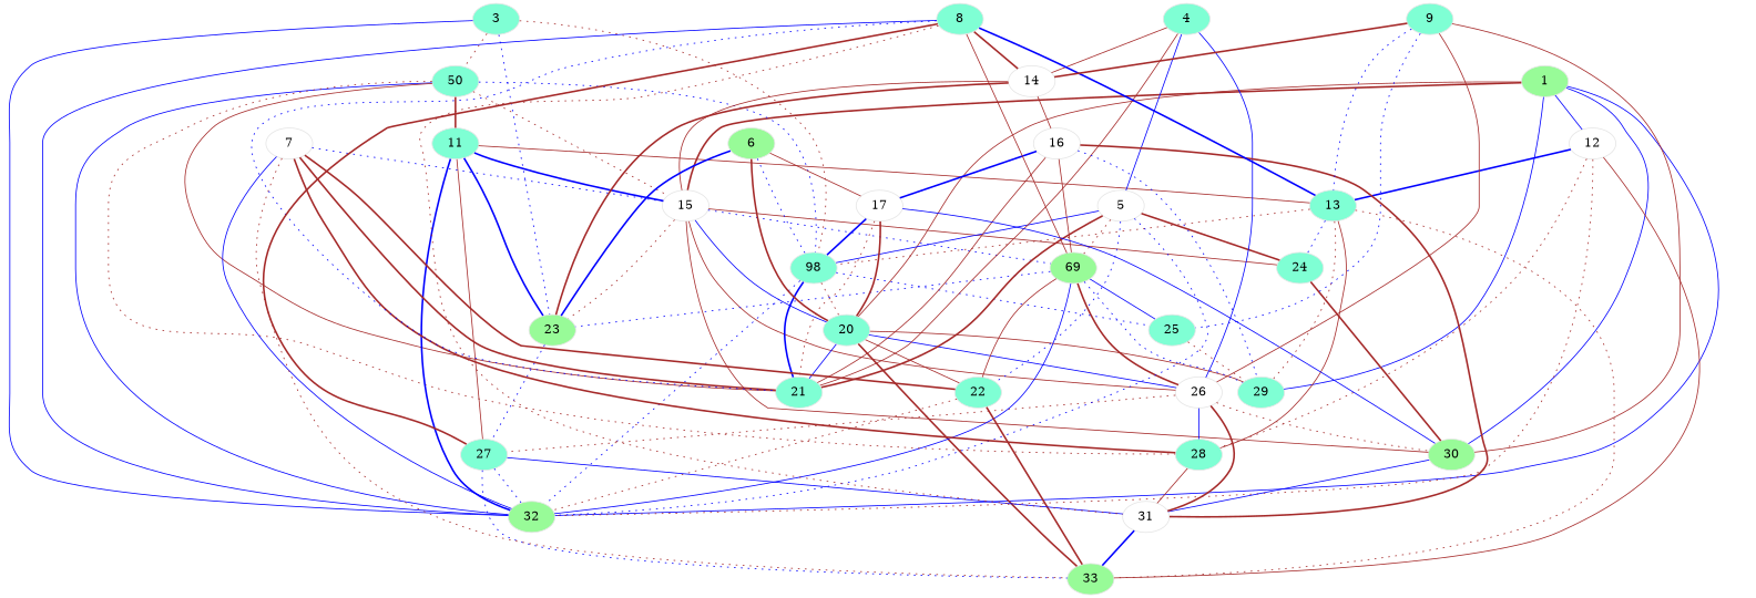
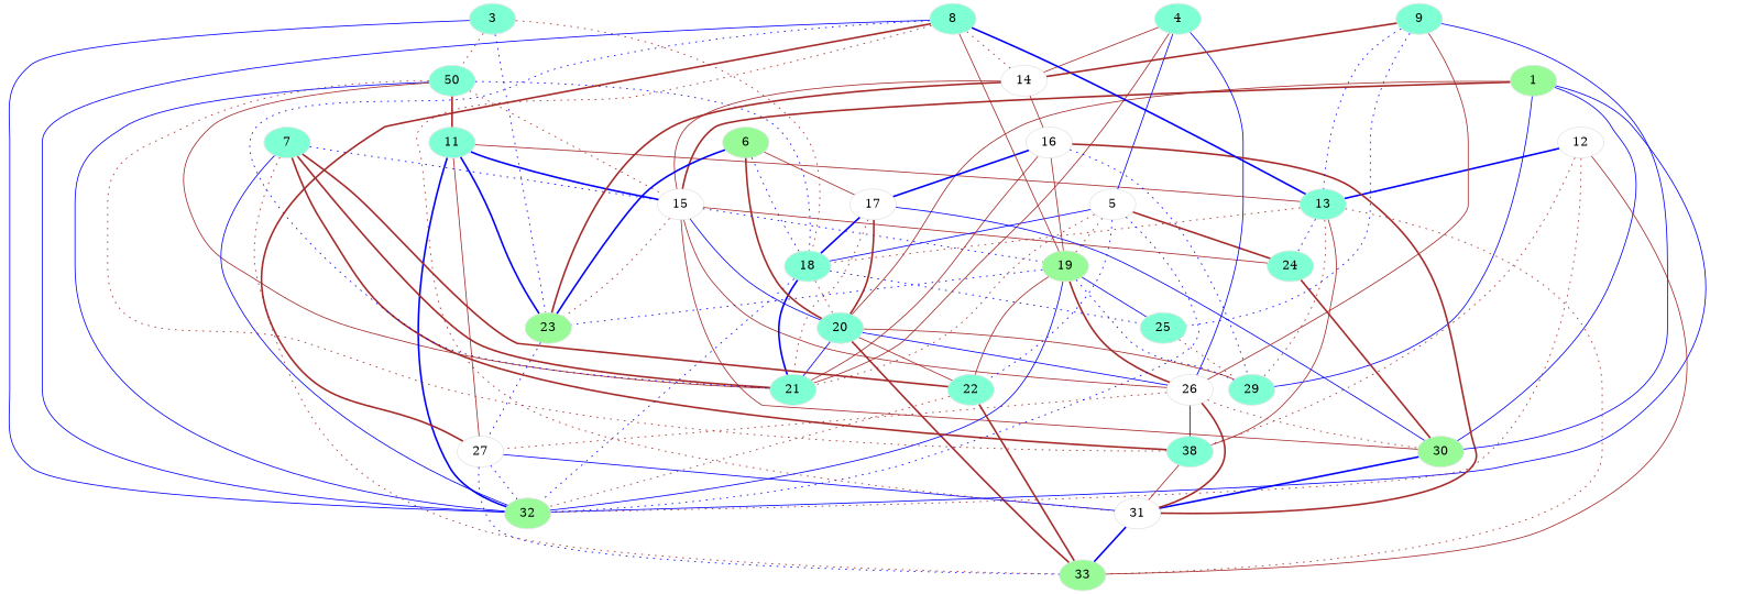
  graph {
    node [color=gray90 fillcolor=aquamarine style=filled]
    edge [color=brown style=solid weight=1.0]
    1 [fillcolor=palegreen]
    12 [fillcolor=white]
    15 [fillcolor=white]
    20
    29
    30 [fillcolor=palegreen]
    32 [fillcolor=palegreen]
    13
-   28
+   28 [label=38]
    33 [fillcolor=palegreen]
    23 [fillcolor=palegreen]
    26 [fillcolor=white]
-   19 [fillcolor=palegreen label=69]
+   19 [fillcolor=palegreen]
    24
    21
    22
    31 [fillcolor=white]
-   18 [label=98]
+   18
    25
    3
    n21 [label=50]
    11
-   27
+   27 [fillcolor=white]
    5 [fillcolor=white]
    4
    14 [fillcolor=white]
    16 [fillcolor=white]
    6 [fillcolor=palegreen]
    17 [fillcolor=white]
-   7 [fillcolor=white]
+   7
    8
    9
-   1 -- 12 [color=blue]
    1 -- 15 [style=bold weight=2.0]
    1 -- 20 [weight=2.0]
    1 -- 29 [color=blue]
    1 -- 30 [color=blue weight=2.0]
    1 -- 32 [color=blue]
    12 -- 32 [style=dotted]
    12 -- 13 [color=blue style=bold]
    12 -- 28 [style=dotted]
    12 -- 33
    15 -- 20 [color=blue weight=2.0]
    15 -- 30
    15 -- 23 [style=dotted]
    15 -- 26
    15 -- 19 [color=blue style=dotted]
    15 -- 24
    20 -- 29
    20 -- 33 [style=bold]
    20 -- 26 [color=blue]
    20 -- 21 [color=blue weight=2.0]
    20 -- 22
-   30 -- 31 [color=blue]
+   30 -- 31 [color=blue style=bold]
    13 -- 29 [style=dotted]
    13 -- 28
    13 -- 33 [style=dotted]
    13 -- 24 [color=blue style=dotted]
    13 -- 18 [style=dotted]
    28 -- 31
    23 -- 27 [color=blue style=dotted]
    26 -- 30 [style=dotted]
    26 -- 28 [color=blue]
    26 -- 31 [style=bold]
    26 -- 27 [style=dotted]
    19 -- 29 [color=blue style=dotted]
    19 -- 32 [color=blue]
    19 -- 23 [color=blue style=dotted]
    19 -- 26 [style=bold]
    19 -- 22 [weight=3.0]
    19 -- 25 [color=blue]
    24 -- 30 [style=bold]
    22 -- 32 [style=dotted]
    22 -- 33 [style=bold]
    31 -- 33 [color=blue style=bold weight=2.0]
    18 -- 20 [style=dotted]
    18 -- 32 [color=blue style=dotted]
    18 -- 21 [color=blue style=bold]
    18 -- 25 [color=blue style=dotted]
    25 -- 29 [style=dotted]
    3 -- 32 [color=blue weight=2.0]
    3 -- 23 [color=blue style=dotted weight=2.0]
    3 -- 18 [style=dotted]
    3 -- n21 [style=dotted]
    n21 -- 15 [style=dotted]
    n21 -- 32 [color=blue]
    n21 -- 28 [style=dotted]
    n21 -- 21
    n21 -- 18 [color=blue style=dotted]
    n21 -- 11 [style=bold]
    11 -- 15 [color=blue style=bold]
    11 -- 32 [color=blue style=bold]
    11 -- 13
    11 -- 23 [color=blue style=bold]
    11 -- 27
    27 -- 32 [color=blue style=dotted]
    27 -- 33 [color=blue style=dotted]
    27 -- 31 [color=blue]
    5 -- 32 [color=blue style=dotted]
    5 -- 19 [style=dotted]
    5 -- 24 [style=bold weight=2.0]
-   5 -- 21 [style=bold]
+   5 -- 21 [style=dotted]
    5 -- 22 [color=blue style=dotted]
    5 -- 18 [color=blue]
    4 -- 26 [color=blue weight=2.0]
    4 -- 21
    4 -- 5 [color=blue]
    4 -- 14
    14 -- 15
    14 -- 23 [style=bold]
    14 -- 16
    16 -- 29 [color=blue style=dotted]
    16 -- 19
    16 -- 21
    16 -- 31 [style=bold]
    16 -- 17 [color=blue style=bold]
    6 -- 20 [style=bold]
    6 -- 23 [color=blue style=bold]
    6 -- 18 [color=blue style=dotted]
    6 -- 17
    17 -- 20 [style=bold weight=3.0]
    17 -- 30 [color=blue]
    17 -- 21 [style=dotted weight=2.0]
    17 -- 18 [color=blue style=bold]
    7 -- 15 [color=blue style=dotted]
    7 -- 32 [color=blue]
    7 -- 28 [style=bold]
    7 -- 33 [style=dotted]
    7 -- 21 [style=bold]
    7 -- 22 [style=bold]
    8 -- 32 [color=blue]
    8 -- 13 [color=blue style=bold]
    8 -- 19 [weight=2.0]
    8 -- 21 [color=blue style=dotted]
    8 -- 31 [style=dotted]
    8 -- 27 [style=bold]
-   8 -- 14 [style=bold weight=2.0]
-   9 -- 30 [weight=2.0]
+   8 -- 14 [style=dotted weight=2.0]
+   9 -- 30 [color=blue weight=2.0]
    9 -- 13 [color=blue style=dotted]
    9 -- 26 [weight=2.0]
    9 -- 25 [color=blue style=dotted]
    9 -- 14 [style=bold weight=2.0]
  }
